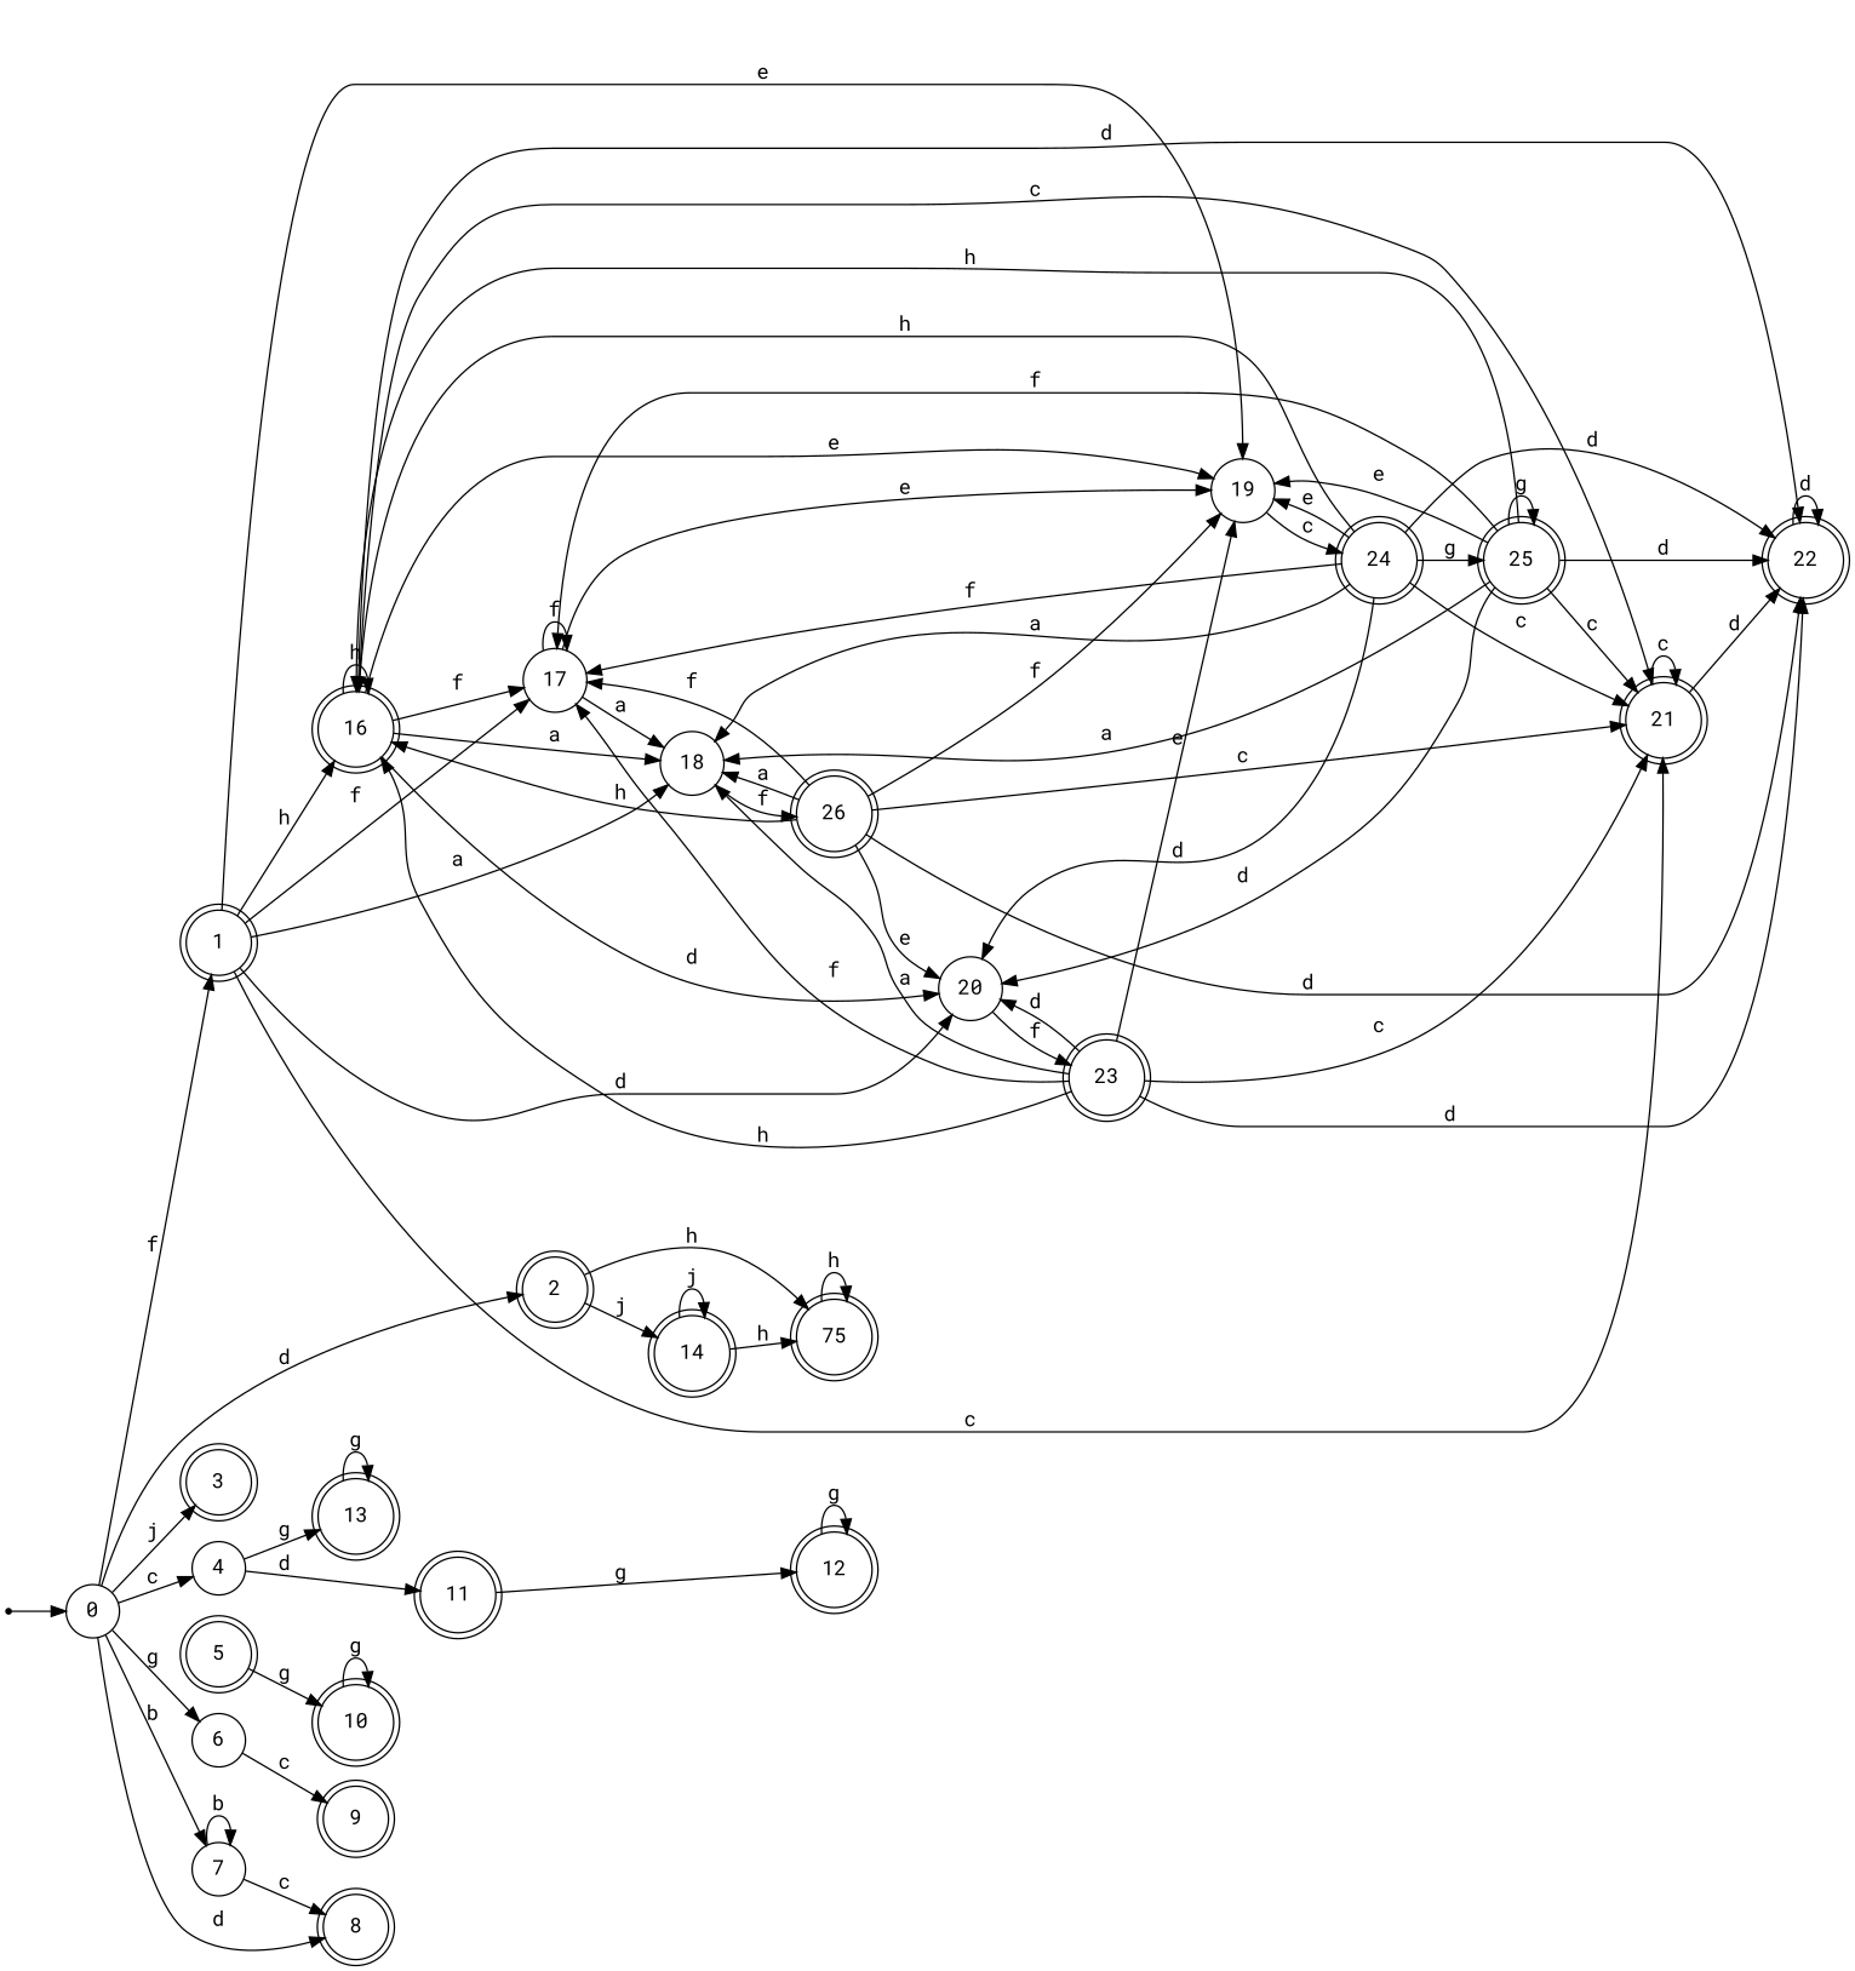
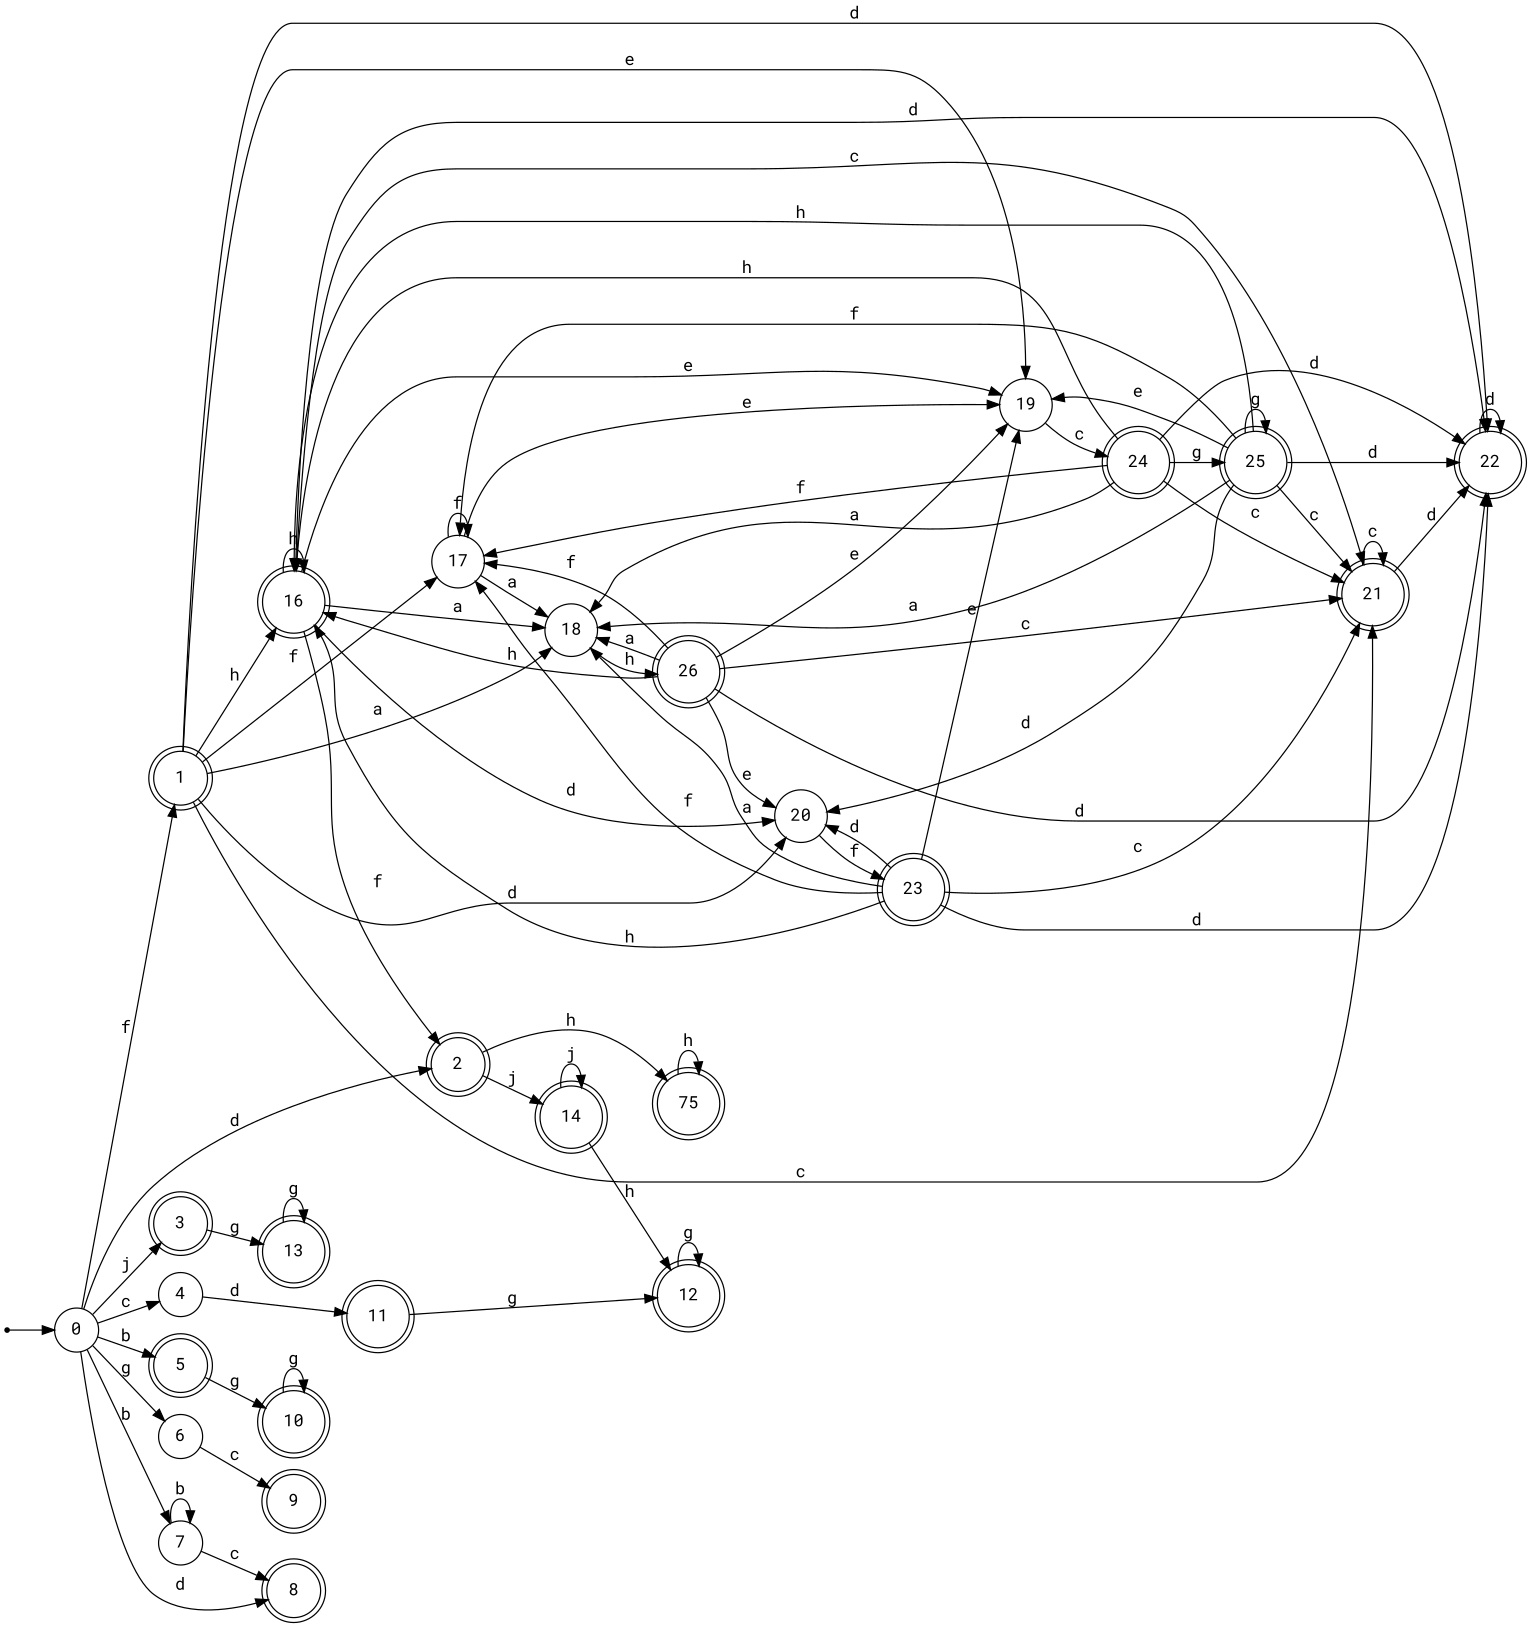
  digraph {
    fontname="Roboto Mono"
    rankdir=LR
    node [fontname="Roboto Mono" shape=doublecircle]
    edge [fontname="Roboto Mono"]
    dummy0 [shape=point]
    0 [shape=circle]
    1
    2
    3
    4 [shape=circle]
    5
    6 [shape=circle]
    7 [shape=circle]
    8
    16
    17 [shape=circle]
    18 [shape=circle]
    19 [shape=circle]
    20 [shape=circle]
    21
    22
    14
    n19 [label=75]
    13
    11
    10
    9
    26
    24
    23
    12
    25
    dummy0 -> 0
    0 -> 1 [label=f]
    0 -> 2 [label=d]
    0 -> 3 [label=j]
    0 -> 4 [label=c]
+   0 -> 5 [label=b]
    0 -> 6 [label=g]
    0 -> 7 [label=b]
    0 -> 8 [label=d]
    1 -> 16 [label=h]
    1 -> 17 [label=f]
    1 -> 18 [label=a]
    1 -> 19 [label=e]
    1 -> 20 [label=d]
    1 -> 21 [label=c]
+   1 -> 22 [label=d]
    2 -> 14 [label=j]
    2 -> n19 [label=h]
-   4 -> 13 [label=g]
+   3 -> 13 [label=g]
    4 -> 11 [label=d]
    5 -> 10 [label=g]
    6 -> 9 [label=c]
    7 -> 7 [label=b]
    7 -> 8 [label=c]
    16 -> 16 [label=h]
-   16 -> 17 [label=f]
+   16 -> 2 [label=f]
    16 -> 18 [label=a]
    16 -> 19 [label=e]
    16 -> 20 [label=d]
    16 -> 21 [label=c]
    16 -> 22 [label=d]
    17 -> 17 [label=f]
    17 -> 18 [label=a]
    17 -> 19 [label=e]
-   18 -> 26 [label=f]
+   18 -> 26 [label=h]
    19 -> 24 [label=c]
    20 -> 23 [label=f]
    21 -> 21 [label=c]
    21 -> 22 [label=d]
    22 -> 22 [label=d]
    14 -> 14 [label=j]
-   14 -> n19 [label=h]
+   14 -> 12 [label=h]
    n19 -> n19 [label=h]
    13 -> 13 [label=g]
    11 -> 12 [label=g]
    10 -> 10 [label=g]
    26 -> 16 [label=h]
    26 -> 17 [label=f]
    26 -> 18 [label=a]
-   26 -> 19 [label=f]
+   26 -> 19 [label=e]
    26 -> 20 [label=e]
    26 -> 21 [label=c]
    26 -> 22 [label=d]
    24 -> 16 [label=h]
    24 -> 17 [label=f]
    24 -> 18 [label=a]
-   24 -> 19 [label=e]
-   24 -> 20 [label=d]
    24 -> 21 [label=c]
    24 -> 22 [label=d]
    24 -> 25 [label=g]
    23 -> 16 [label=h]
    23 -> 17 [label=f]
    23 -> 18 [label=a]
    23 -> 19 [label=e]
    23 -> 20 [label=d]
    23 -> 21 [label=c]
    23 -> 22 [label=d]
    12 -> 12 [label=g]
    25 -> 16 [label=h]
    25 -> 17 [label=f]
    25 -> 18 [label=a]
    25 -> 19 [label=e]
    25 -> 20 [label=d]
    25 -> 21 [label=c]
    25 -> 22 [label=d]
    25 -> 25 [label=g]
  }
